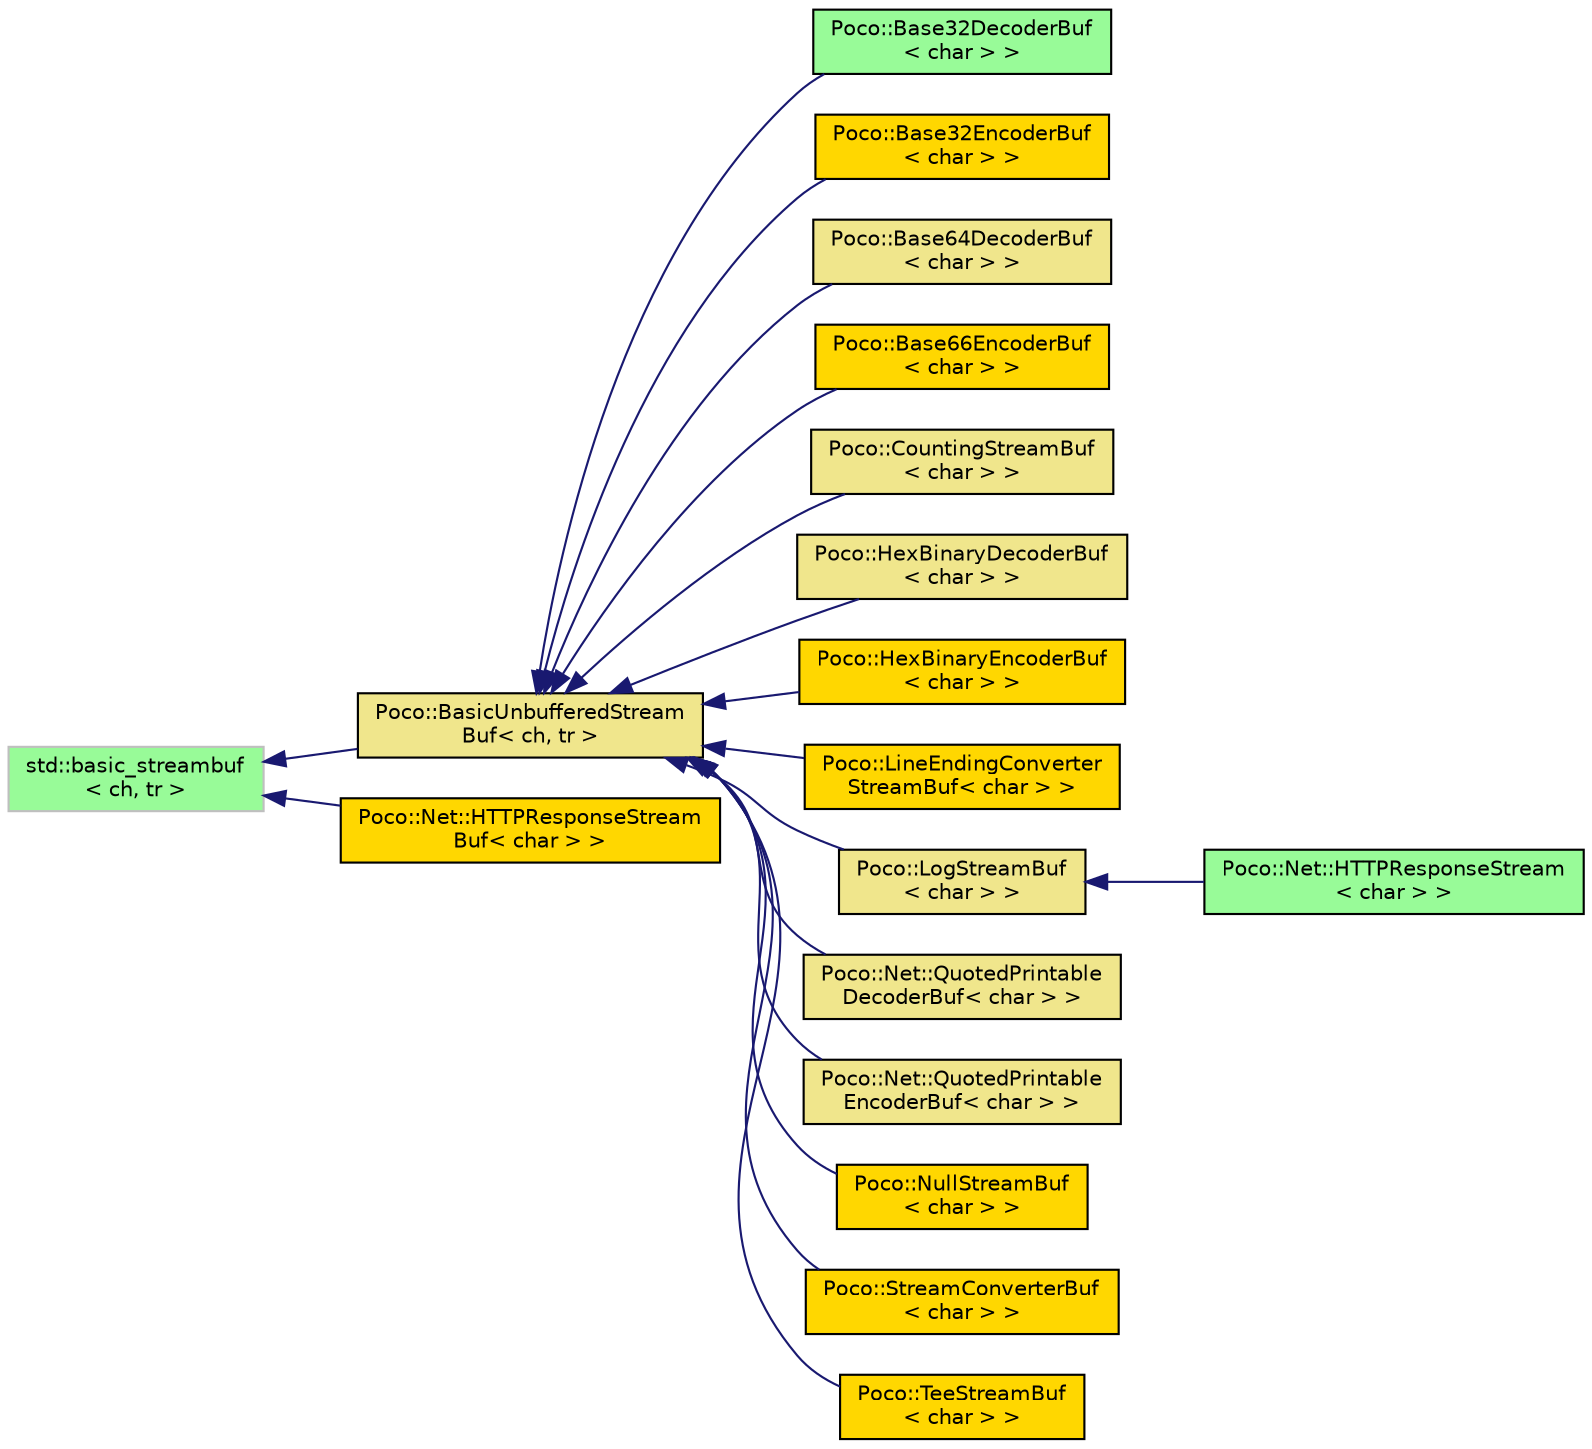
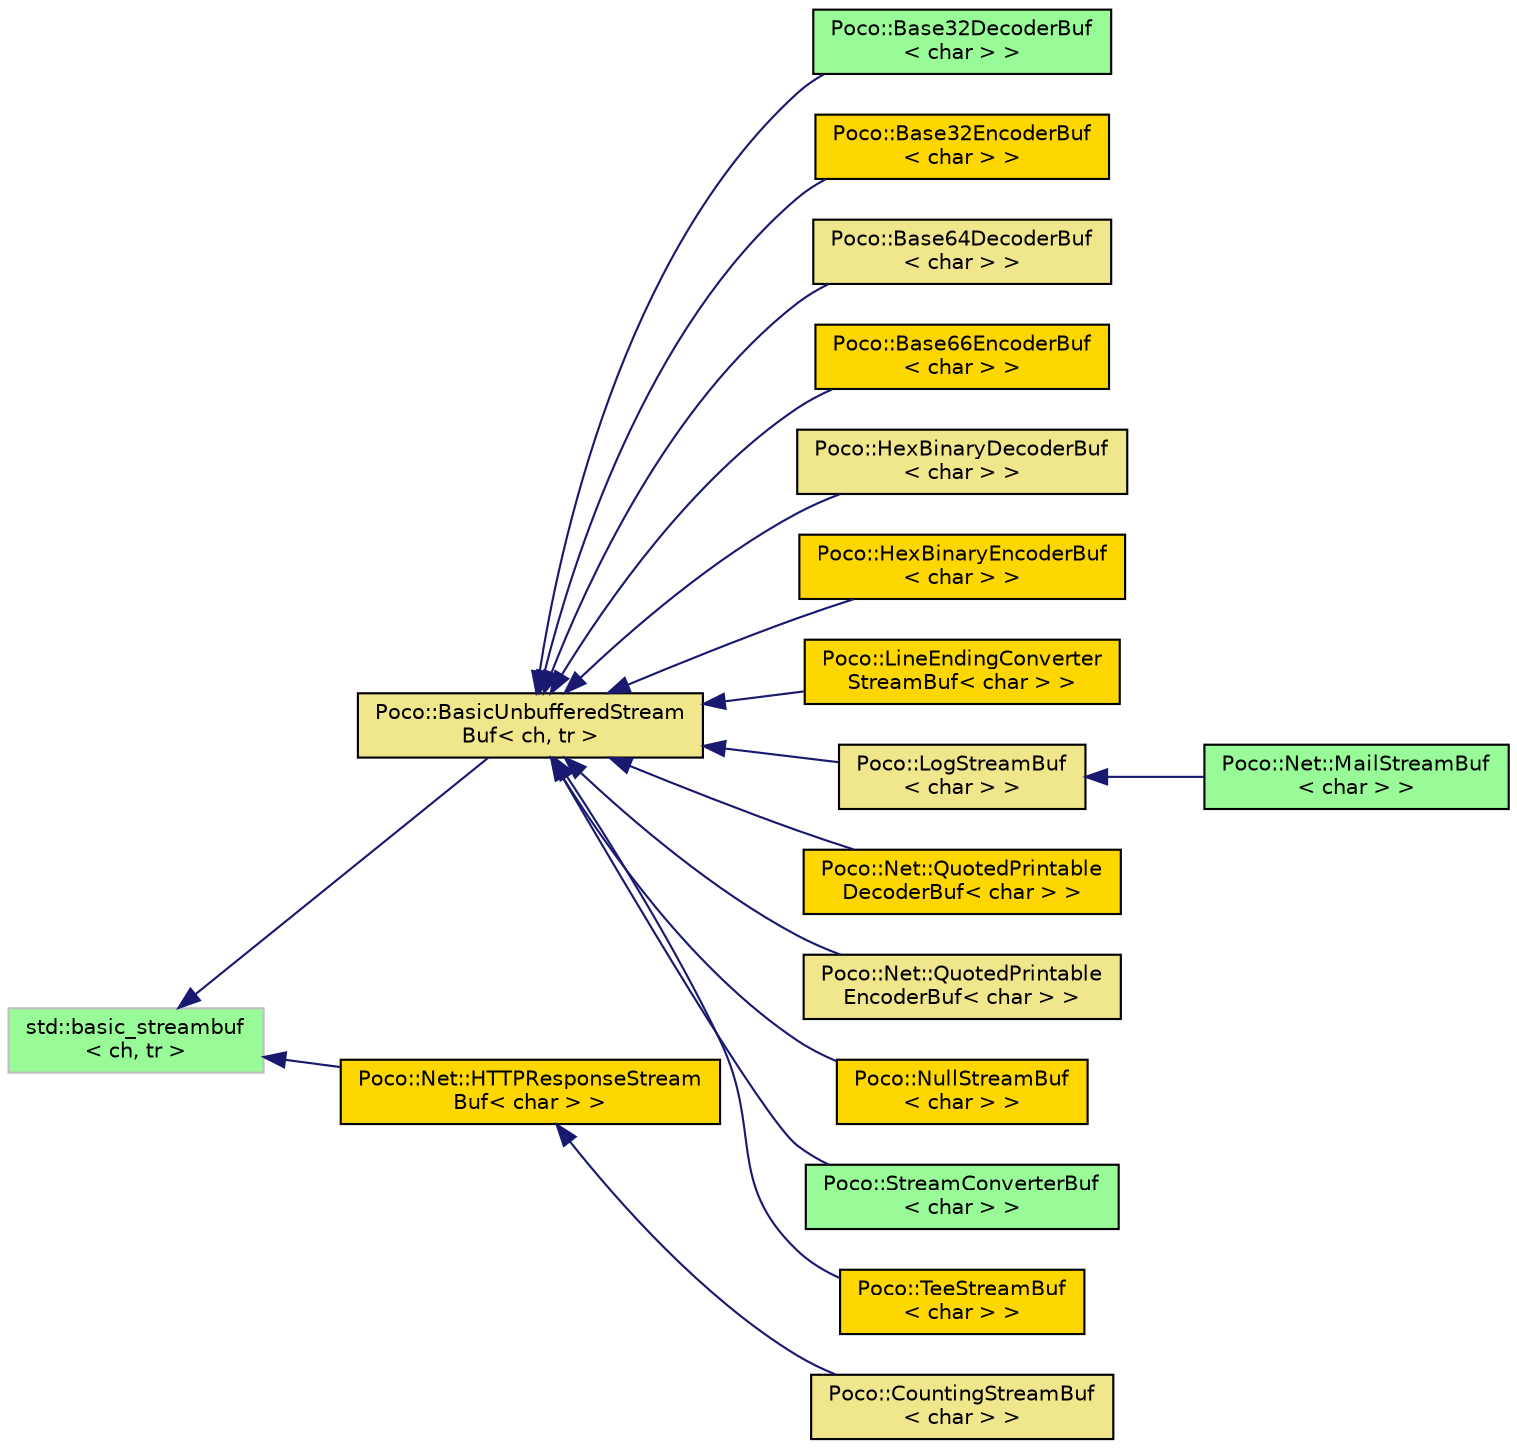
  digraph {
    rankdir=LR
    node [color=black fillcolor=gold fontname=Helvetica fontsize=10 shape=record style=filled]
    edge [color=midnightblue dir=back fontname=Helvetica fontsize=10 labelfontname=Helvetica labelfontsize=10 style=solid]
    n1 [fillcolor=khaki fontcolor=black height=0.2 label="Poco::BasicUnbufferedStream\lBuf\< ch, tr \>" width=0.4]
    n2 [fillcolor=palegreen height=0.2 label="Poco::Base32DecoderBuf\l\< char \> \>" width=0.4]
    n3 [height=0.2 label="Poco::Base32EncoderBuf\l\< char \> \>" width=0.4]
    n4 [fillcolor=khaki height=0.2 label="Poco::Base64DecoderBuf\l\< char \> \>" width=0.4]
    n5 [height=0.2 label="Poco::Base66EncoderBuf\l\< char \> \>" width=0.4]
    n6 [fillcolor=khaki height=0.2 label="Poco::CountingStreamBuf\l\< char \> \>" width=0.4]
    n7 [fillcolor=khaki height=0.2 label="Poco::HexBinaryDecoderBuf\l\< char \> \>" width=0.4]
    n8 [height=0.2 label="Poco::HexBinaryEncoderBuf\l\< char \> \>" width=0.4]
    n9 [height=0.2 label="Poco::LineEndingConverter\lStreamBuf\< char \> \>" width=0.4]
    n10 [fillcolor=khaki height=0.2 label="Poco::LogStreamBuf\l\< char \> \>" width=0.4]
-   n11 [fillcolor=khaki height=0.2 label="Poco::Net::QuotedPrintable\lDecoderBuf\< char \> \>" width=0.4]
+   n11 [height=0.2 label="Poco::Net::QuotedPrintable\lDecoderBuf\< char \> \>" width=0.4]
    n12 [fillcolor=khaki height=0.2 label="Poco::Net::QuotedPrintable\lEncoderBuf\< char \> \>" width=0.4]
    n13 [height=0.2 label="Poco::NullStreamBuf\l\< char \> \>" width=0.4]
-   n14 [height=0.2 label="Poco::StreamConverterBuf\l\< char \> \>" width=0.4]
+   n14 [fillcolor=palegreen height=0.2 label="Poco::StreamConverterBuf\l\< char \> \>" width=0.4]
    n15 [height=0.2 label="Poco::TeeStreamBuf\l\< char \> \>" width=0.4]
-   n16 [fillcolor=palegreen height=0.2 label="Poco::Net::HTTPResponseStream\l\< char \> \>" width=0.4]
+   n16 [fillcolor=palegreen height=0.2 label="Poco::Net::MailStreamBuf\l\< char \> \>" width=0.4]
    n17 [height=0.2 label="Poco::Net::HTTPResponseStream\lBuf\< char \> \>" width=0.4]
    n18 [color=grey75 fillcolor=palegreen height=0.2 label="std::basic_streambuf\l\< ch, tr \>" width=0.4]
    n1 -> n2
    n1 -> n3
    n1 -> n4
    n1 -> n5
-   n1 -> n6
+   n17 -> n6
    n1 -> n7
    n1 -> n8
    n1 -> n9
    n1 -> n10
    n1 -> n11
    n1 -> n12
    n1 -> n13
    n1 -> n14
    n1 -> n15
    n10 -> n16
    n18 -> n1
    n18 -> n17
  }
